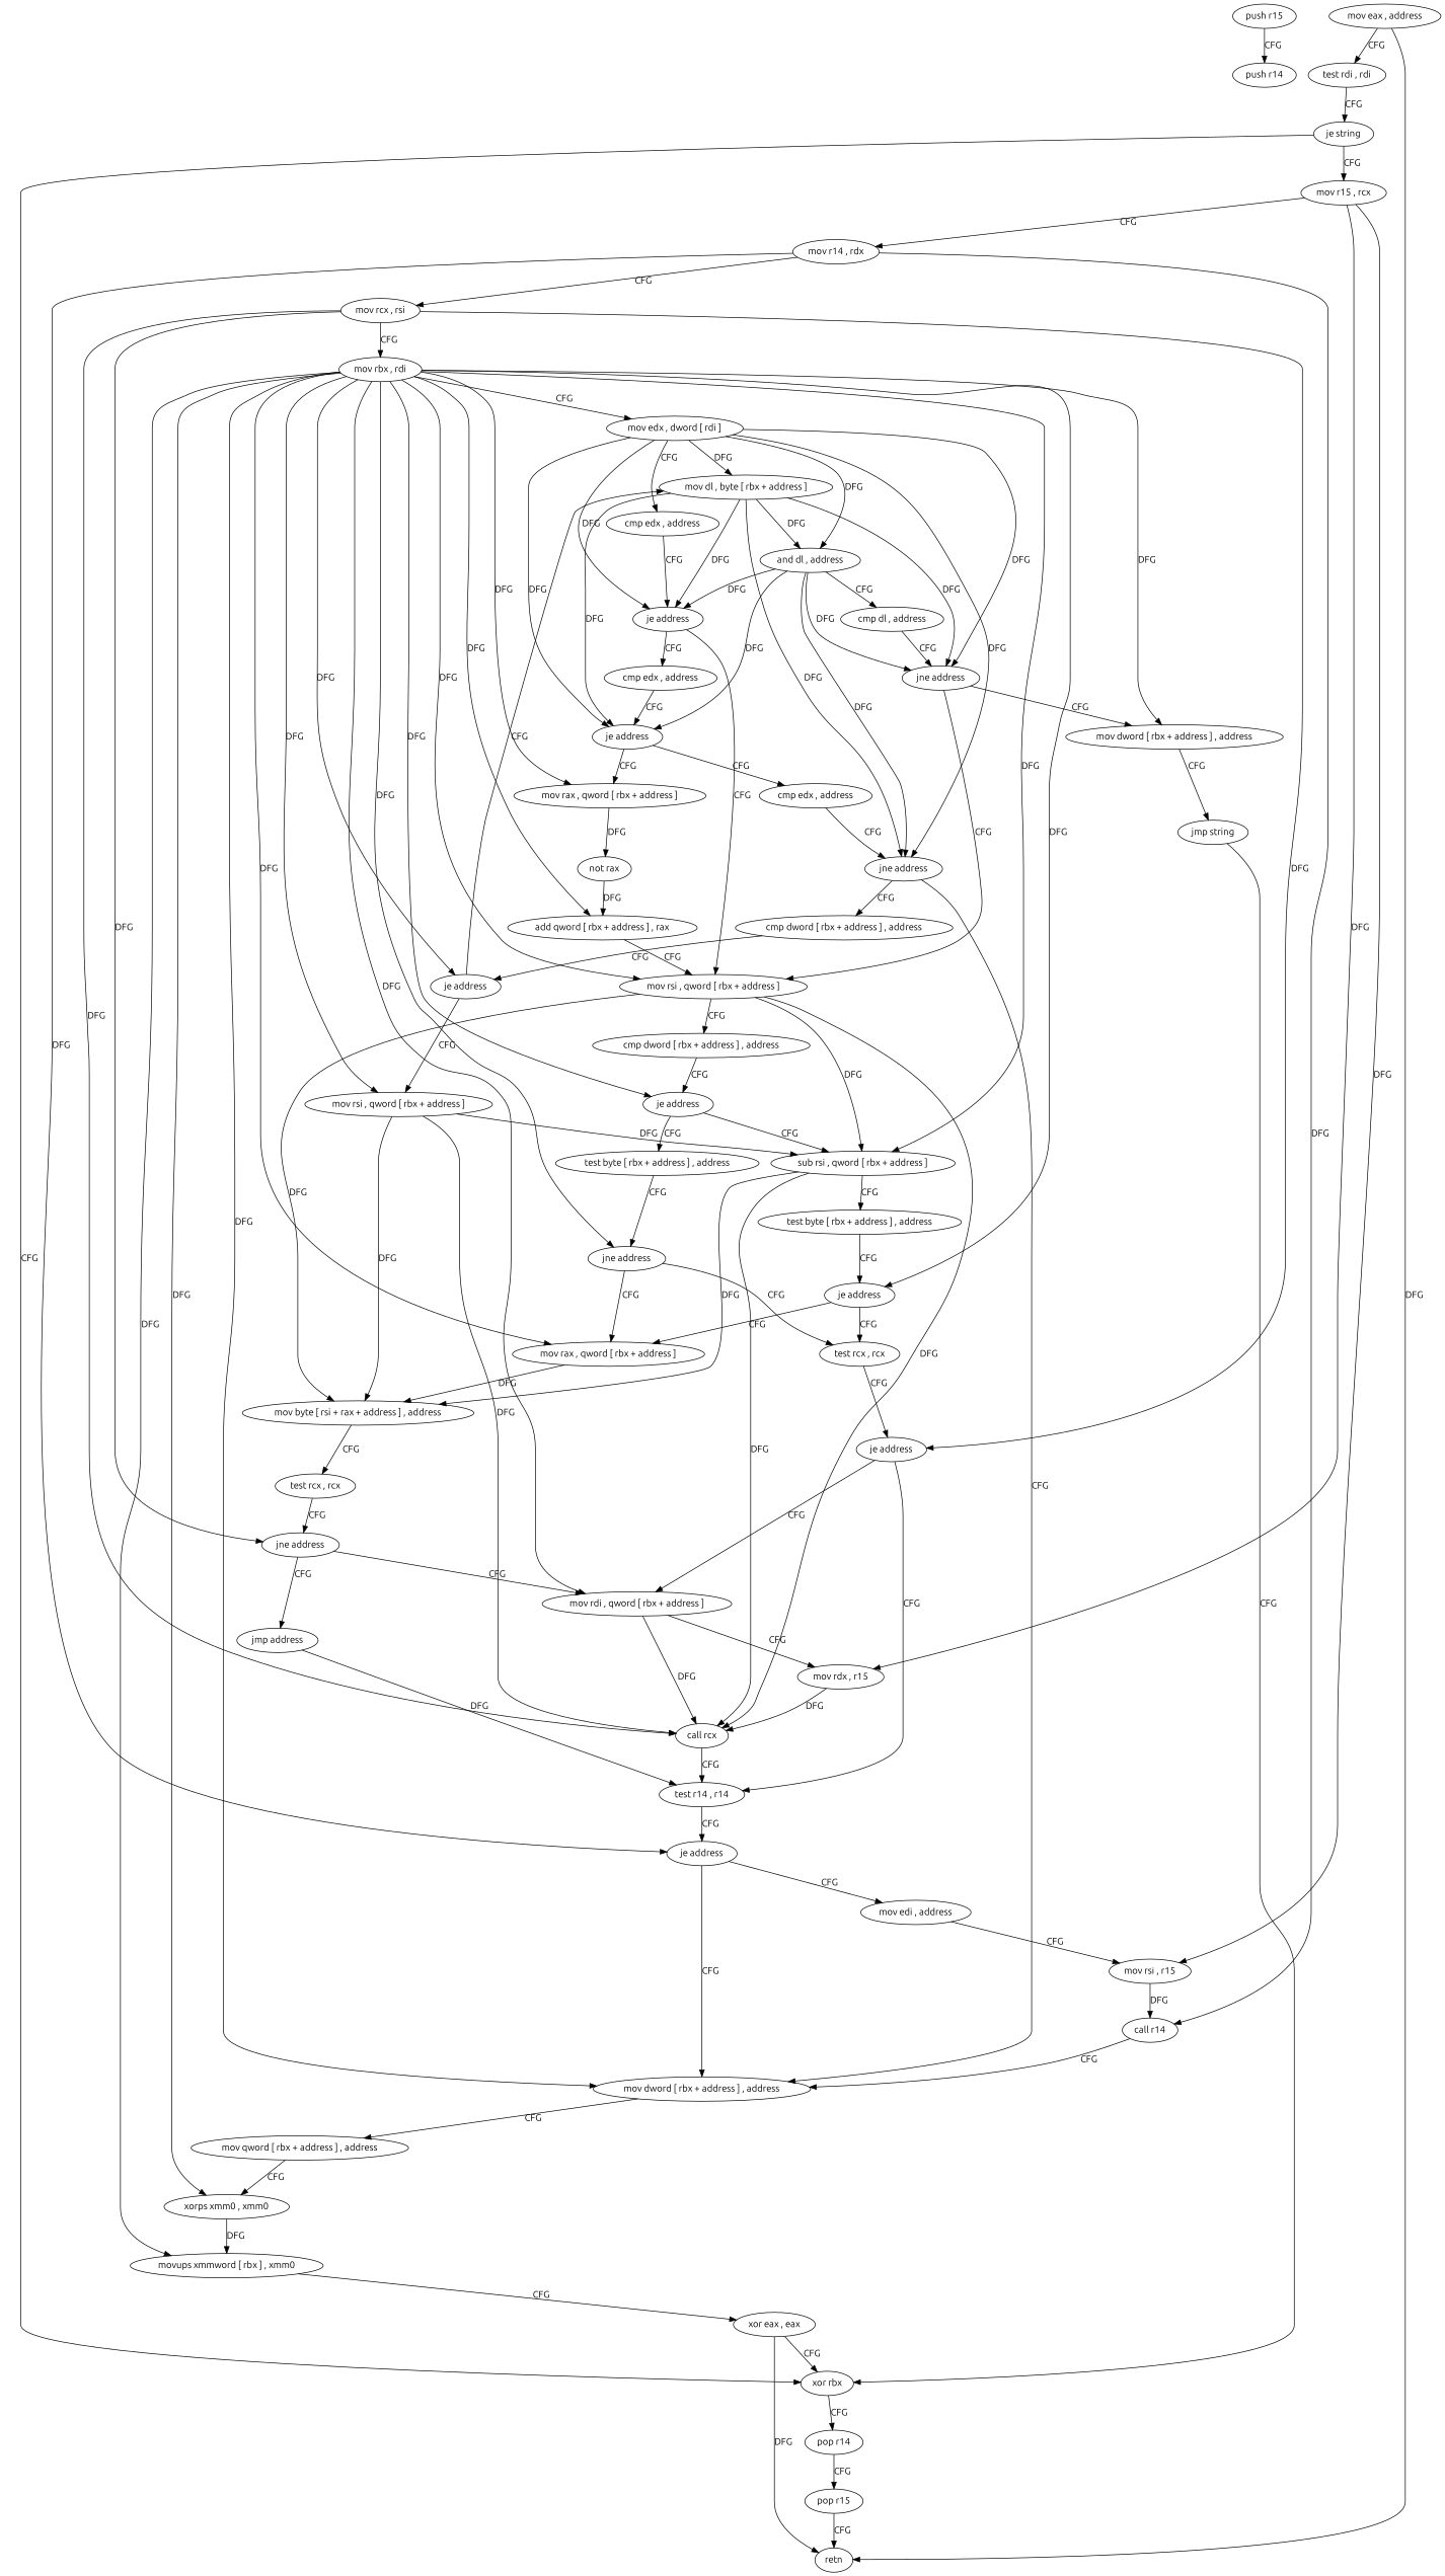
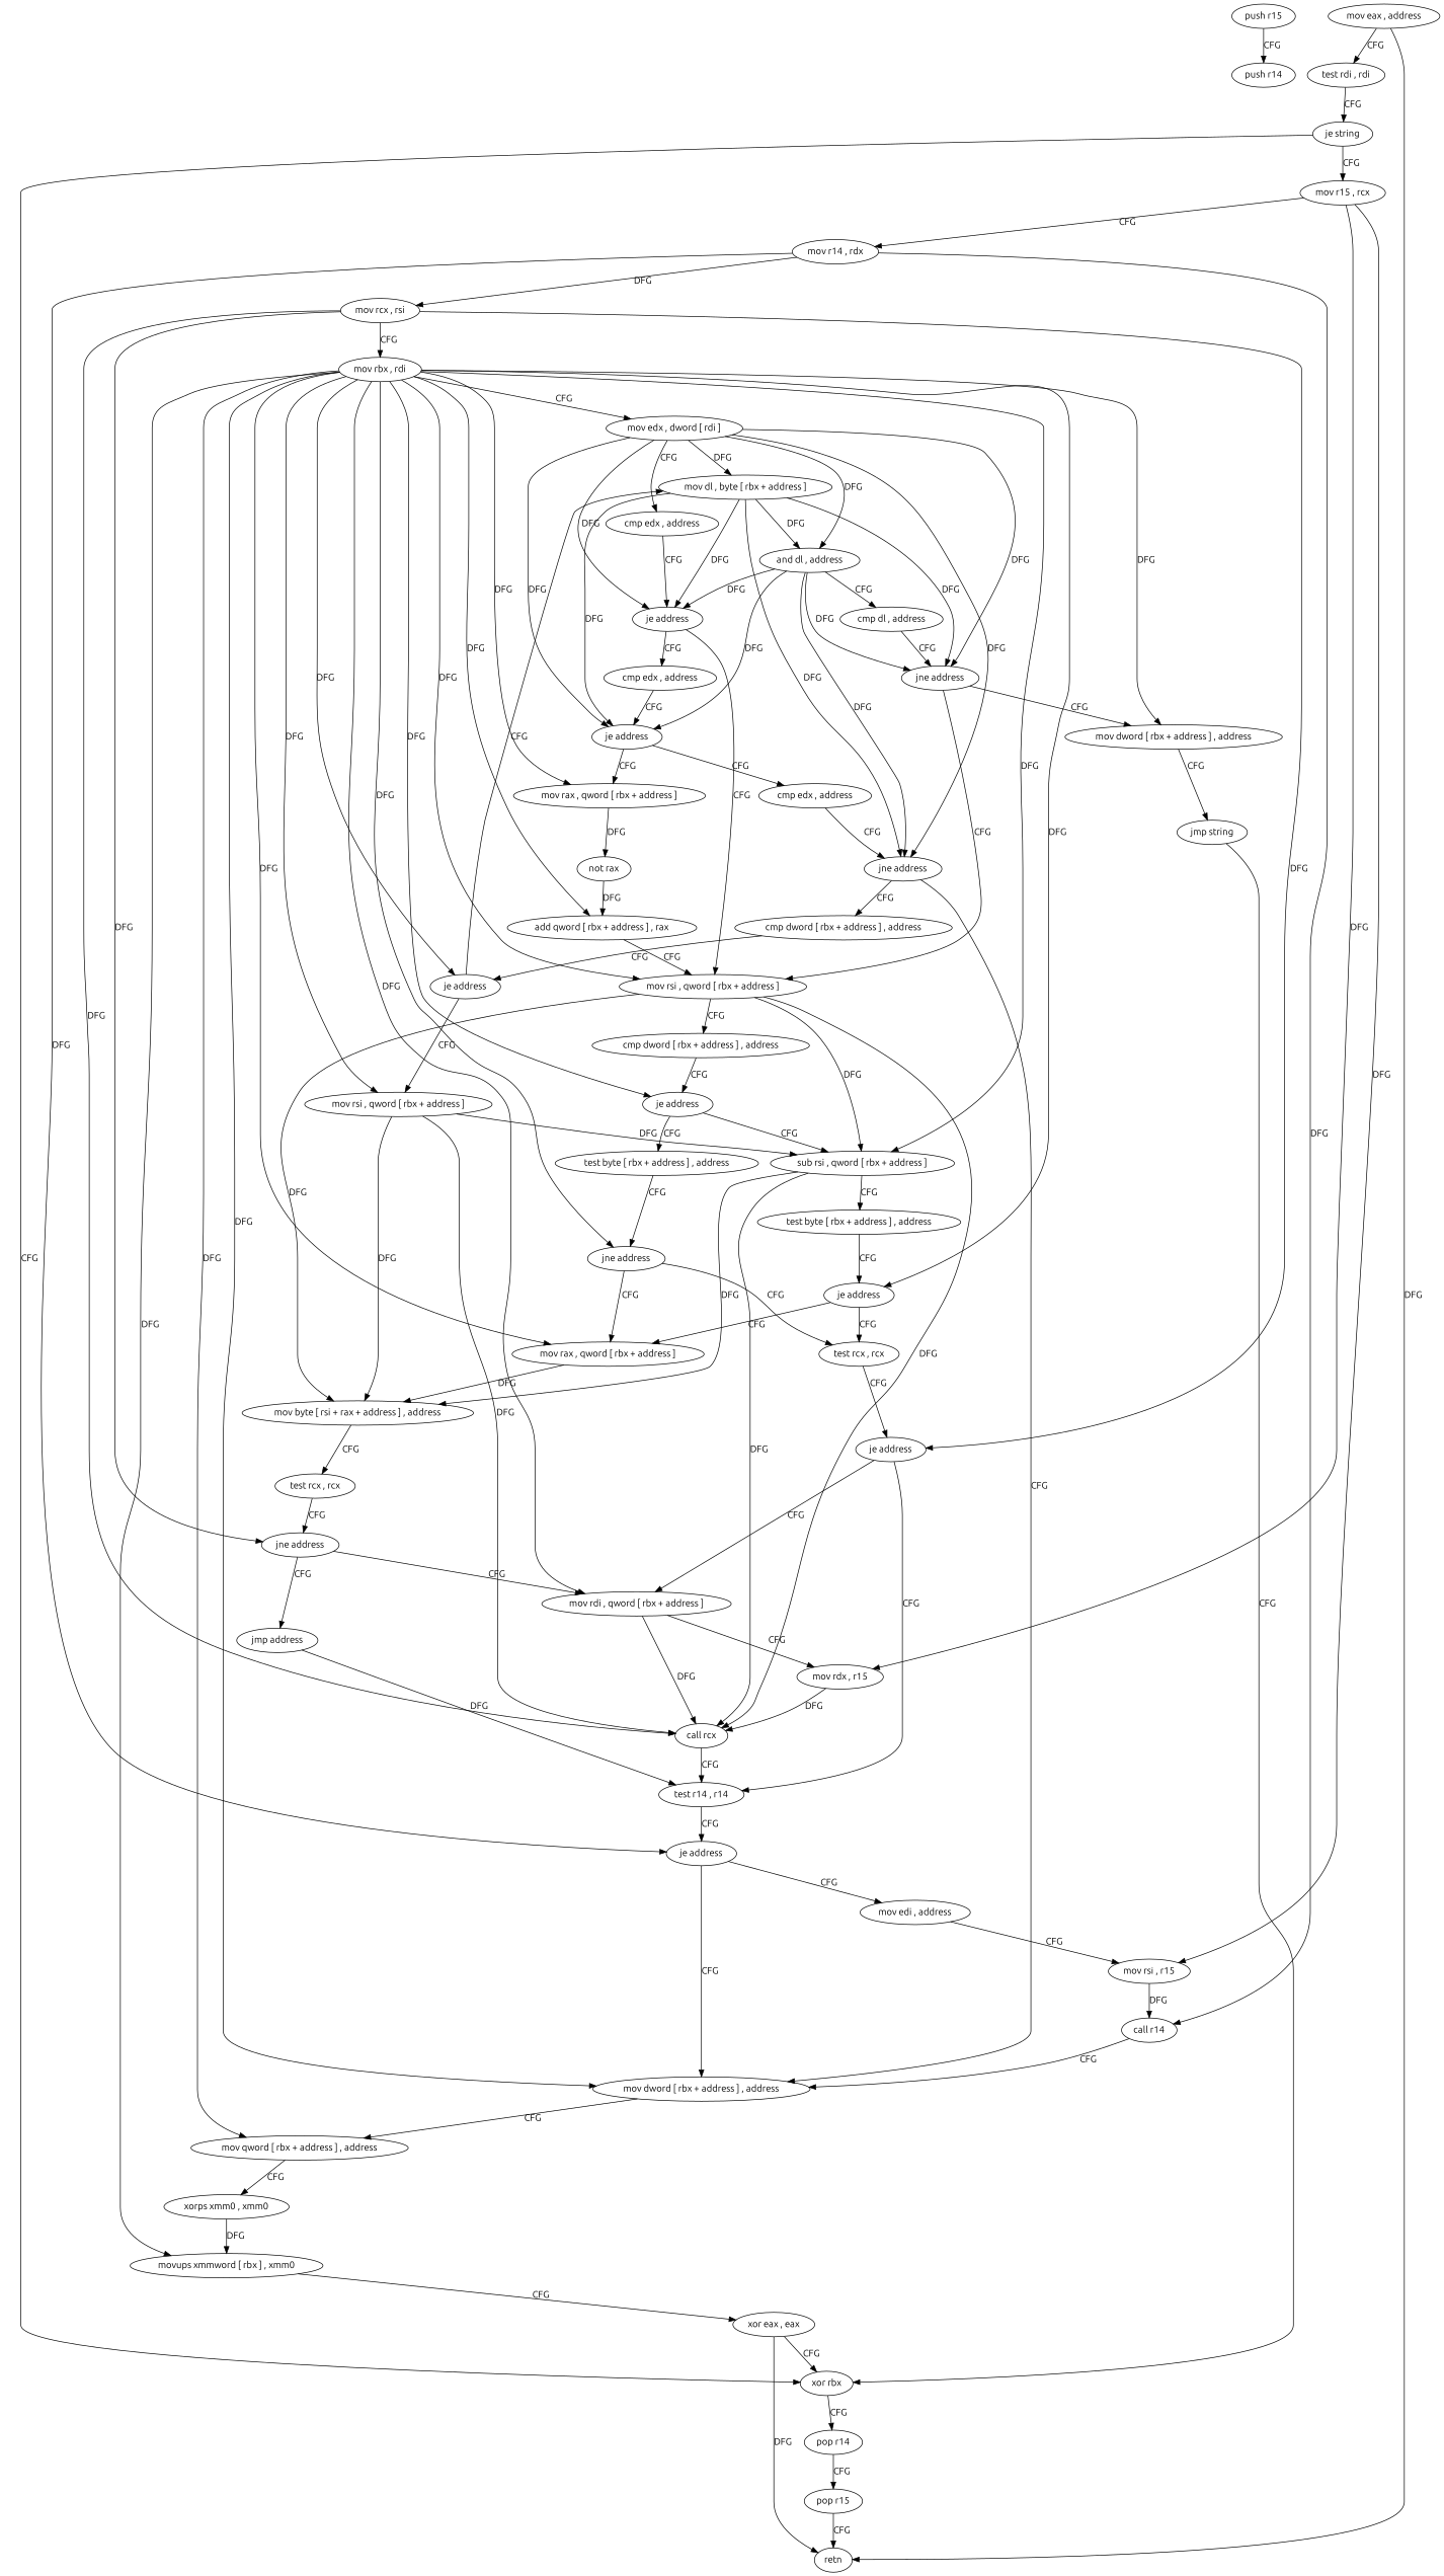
  digraph {
    fontname=Ubuntu
    node [fontname=Ubuntu]
    edge [fontname=Ubuntu]
    n1 [label="push r15"]
    n2 [label="push r14"]
    n3 [label="mov eax , address"]
    n4 [label="test rdi , rdi"]
    n5 [label=retn]
    n6 [label="je string"]
    n7 [label="xor rbx"]
    n8 [label="mov r15 , rcx"]
    n9 [label="pop r14"]
    n10 [label="mov r14 , rdx"]
    n11 [label="mov rdx , r15"]
    n12 [label="mov rsi , r15"]
    n13 [label="pop r15"]
    n14 [label="mov rcx , rsi"]
    n15 [label="je address"]
    n16 [label="call r14"]
    n17 [label="call rcx"]
    n18 [label="mov rbx , rdi"]
    n19 [label="je address"]
    n20 [label="jne address"]
    n21 [label="mov dword [ rbx + address ] , address"]
    n22 [label="mov edi , address"]
    n23 [label="mov edx , dword [ rdi ]"]
    n24 [label="mov rsi , qword [ rbx + address ]"]
    n25 [label="je address"]
    n26 [label="sub rsi , qword [ rbx + address ]"]
    n27 [label="mov rax , qword [ rbx + address ]"]
    n28 [label="je address"]
    n29 [label="mov rax , qword [ rbx + address ]"]
    n30 [label="jne address"]
    n31 [label="add qword [ rbx + address ] , rax"]
    n32 [label="mov rdi , qword [ rbx + address ]"]
    n33 [label="mov qword [ rbx + address ] , address"]
    n34 [label="movups xmmword [ rbx ] , xmm0"]
    n35 [label="je address"]
    n36 [label="mov rsi , qword [ rbx + address ]"]
    n37 [label="mov dword [ rbx + address ] , address"]
    n38 [label="test r14 , r14"]
    n39 [label="jmp address"]
    n40 [label="mov dl , byte [ rbx + address ]"]
    n41 [label="cmp edx , address"]
    n42 [label="je address"]
    n43 [label="je address"]
    n44 [label="jne address"]
    n45 [label="and dl , address"]
    n46 [label="jne address"]
    n47 [label="cmp dword [ rbx + address ] , address"]
    n48 [label="mov byte [ rsi + rax + address ] , address"]
    n49 [label="test byte [ rbx + address ] , address"]
    n50 [label="test byte [ rbx + address ] , address"]
    n51 [label="not rax"]
    n52 [label="test rcx , rcx"]
    n53 [label="xorps xmm0 , xmm0"]
    n54 [label="xor eax , eax"]
    n55 [label="jmp string"]
    n56 [label="cmp edx , address"]
    n57 [label="cmp edx , address"]
    n58 [label="cmp dword [ rbx + address ] , address"]
    n59 [label="cmp dl , address"]
    n60 [label="test rcx , rcx"]
    n1 -> n2 [label=CFG]
    n3 -> n4 [label=CFG]
    n3 -> n5 [label=DFG]
    n4 -> n6 [label=CFG]
    n6 -> n7 [label=CFG]
    n6 -> n8 [label=CFG]
    n7 -> n9 [label=CFG]
    n8 -> n10 [label=CFG]
    n8 -> n11 [label=DFG]
    n8 -> n12 [label=DFG]
    n9 -> n13 [label=CFG]
-   n10 -> n14 [label=CFG]
+   n10 -> n14 [label=DFG]
    n10 -> n15 [label=DFG]
    n10 -> n16 [label=DFG]
    n11 -> n17 [label=DFG]
    n12 -> n16 [label=DFG]
    n13 -> n5 [label=CFG]
    n14 -> n17 [label=DFG]
    n14 -> n18 [label=CFG]
    n14 -> n19 [label=DFG]
    n14 -> n20 [label=DFG]
    n15 -> n21 [label=CFG]
    n15 -> n22 [label=CFG]
    n16 -> n21 [label=CFG]
    n17 -> n38 [label=CFG]
    n18 -> n21 [label=DFG]
    n18 -> n23 [label=CFG]
    n18 -> n24 [label=DFG]
    n18 -> n25 [label=DFG]
    n18 -> n26 [label=DFG]
    n18 -> n27 [label=DFG]
    n18 -> n28 [label=DFG]
    n18 -> n29 [label=DFG]
    n18 -> n30 [label=DFG]
    n18 -> n31 [label=DFG]
    n18 -> n32 [label=DFG]
-   n18 -> n53 [label=DFG]
+   n18 -> n33 [label=DFG]
    n18 -> n34 [label=DFG]
    n18 -> n35 [label=DFG]
    n18 -> n36 [label=DFG]
    n18 -> n37 [label=DFG]
    n19 -> n32 [label=CFG]
    n19 -> n38 [label=CFG]
    n20 -> n32 [label=CFG]
    n20 -> n39 [label=CFG]
    n21 -> n33 [label=CFG]
    n22 -> n12 [label=CFG]
    n23 -> n40 [label=DFG]
    n23 -> n41 [label=CFG]
    n23 -> n42 [label=DFG]
    n23 -> n43 [label=DFG]
    n23 -> n44 [label=DFG]
    n23 -> n45 [label=DFG]
    n23 -> n46 [label=DFG]
    n24 -> n17 [label=DFG]
    n24 -> n26 [label=DFG]
    n24 -> n47 [label=CFG]
    n24 -> n48 [label=DFG]
    n25 -> n26 [label=CFG]
    n25 -> n49 [label=CFG]
    n26 -> n17 [label=DFG]
    n26 -> n48 [label=DFG]
    n26 -> n50 [label=CFG]
    n27 -> n51 [label=DFG]
    n28 -> n29 [label=CFG]
    n28 -> n52 [label=CFG]
    n29 -> n48 [label=DFG]
    n30 -> n29 [label=CFG]
    n30 -> n52 [label=CFG]
    n31 -> n24 [label=CFG]
    n32 -> n11 [label=CFG]
    n32 -> n17 [label=DFG]
    n33 -> n53 [label=CFG]
    n34 -> n54 [label=CFG]
    n35 -> n36 [label=CFG]
    n35 -> n40 [label=CFG]
    n36 -> n17 [label=DFG]
    n36 -> n26 [label=DFG]
    n36 -> n48 [label=DFG]
    n37 -> n55 [label=CFG]
    n38 -> n15 [label=CFG]
    n39 -> n38 [label=DFG]
    n40 -> n42 [label=DFG]
    n40 -> n43 [label=DFG]
    n40 -> n44 [label=DFG]
    n40 -> n45 [label=DFG]
    n40 -> n46 [label=DFG]
    n41 -> n42 [label=CFG]
    n42 -> n24 [label=CFG]
    n42 -> n56 [label=CFG]
    n43 -> n27 [label=CFG]
    n43 -> n57 [label=CFG]
    n44 -> n21 [label=CFG]
    n44 -> n58 [label=CFG]
    n45 -> n42 [label=DFG]
    n45 -> n43 [label=DFG]
    n45 -> n44 [label=DFG]
    n45 -> n46 [label=DFG]
    n45 -> n59 [label=CFG]
    n46 -> n24 [label=CFG]
    n46 -> n37 [label=CFG]
    n47 -> n25 [label=CFG]
    n48 -> n60 [label=CFG]
    n49 -> n30 [label=CFG]
    n50 -> n28 [label=CFG]
    n51 -> n31 [label=DFG]
    n52 -> n19 [label=CFG]
    n53 -> n34 [label=DFG]
    n54 -> n5 [label=DFG]
    n54 -> n7 [label=CFG]
    n55 -> n7 [label=CFG]
    n56 -> n43 [label=CFG]
    n57 -> n44 [label=CFG]
    n58 -> n35 [label=CFG]
    n59 -> n46 [label=CFG]
    n60 -> n20 [label=CFG]
  }
